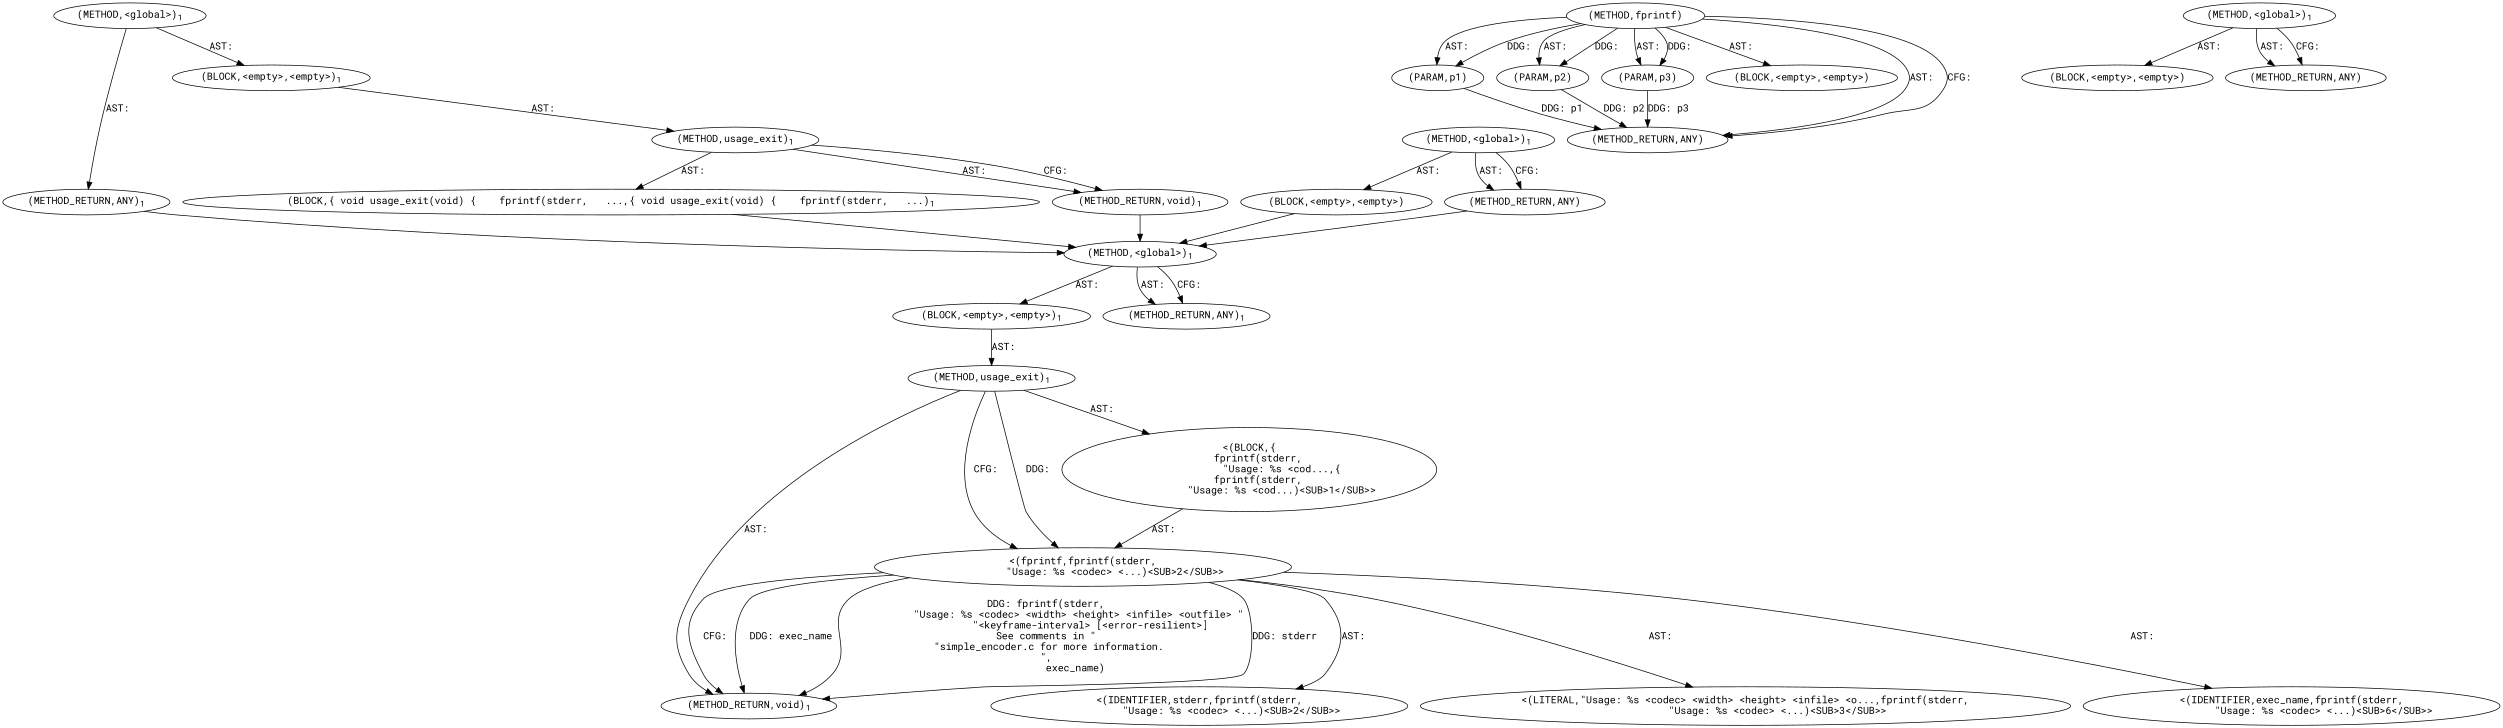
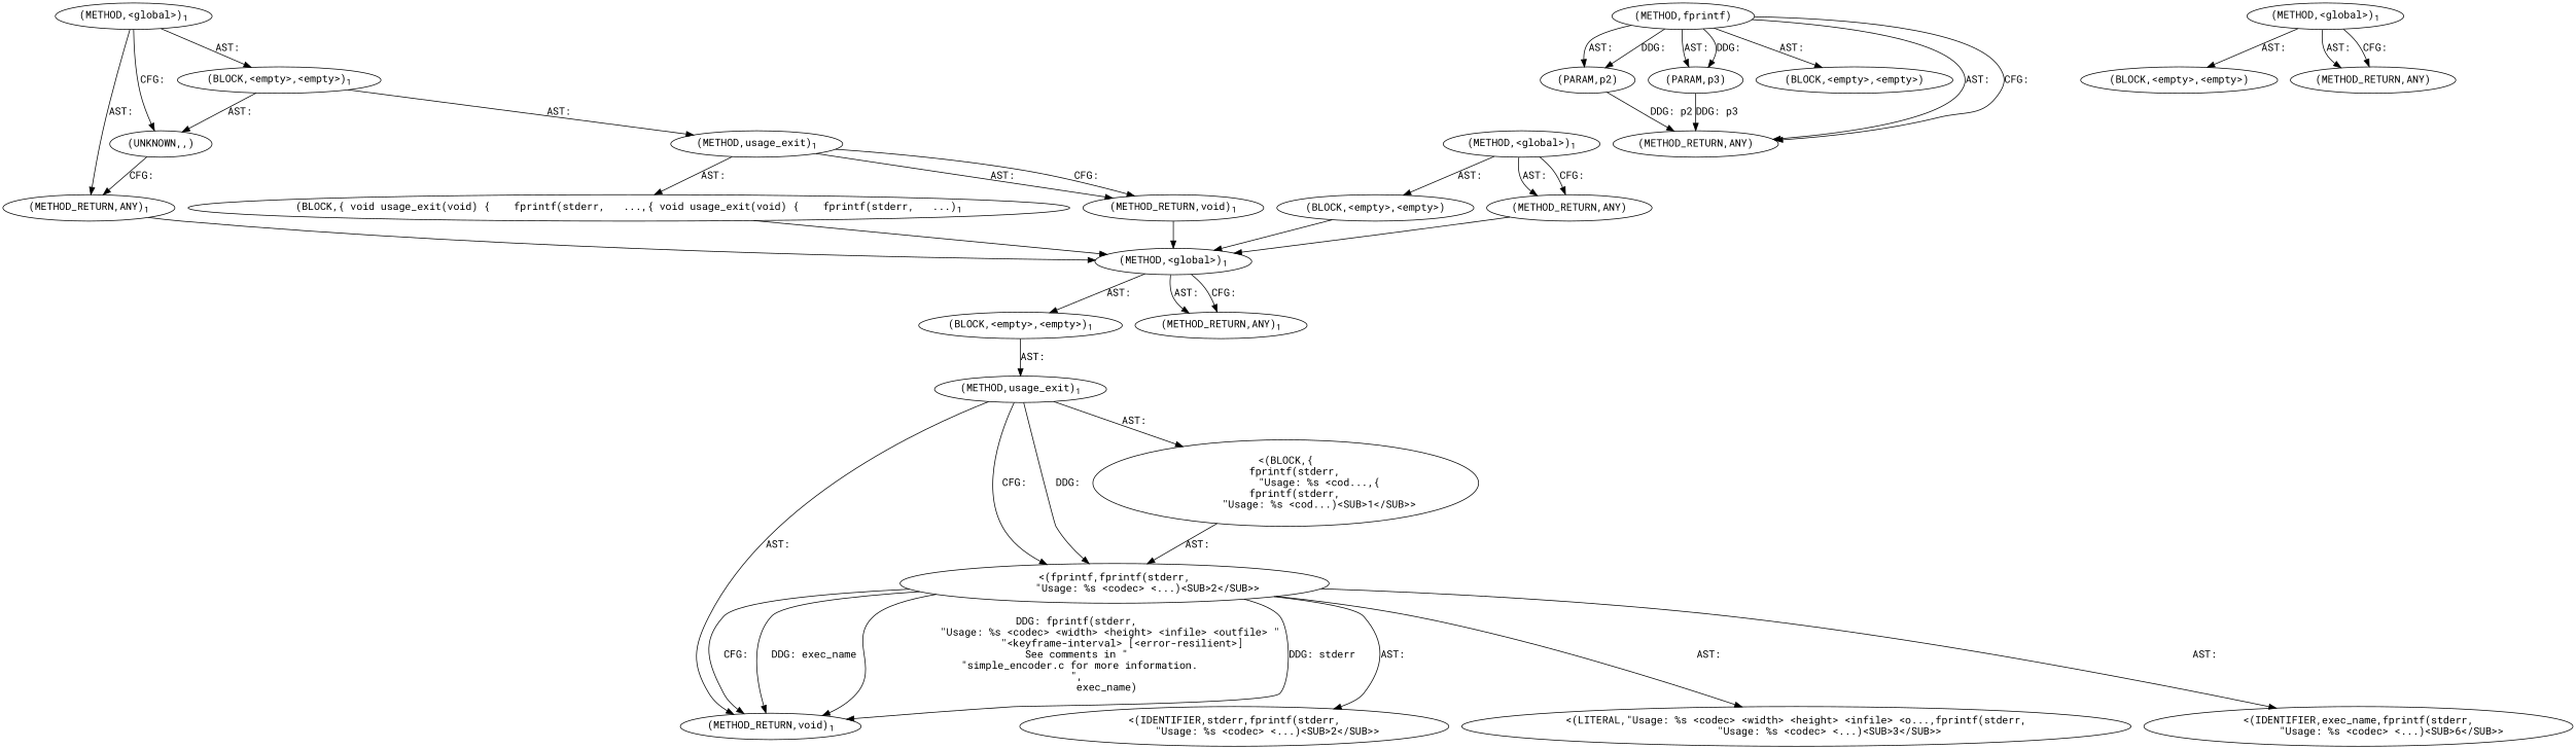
  digraph {
    fontname="Roboto Mono"
    node [fontname="Roboto Mono"]
    edge [fontname="Roboto Mono"]
    n1 [label=<(METHOD,&lt;global&gt;)<SUB>1</SUB>>]
    n2 [label=<(BLOCK,&lt;empty&gt;,&lt;empty&gt;)<SUB>1</SUB>>]
    n3 [label=<(METHOD_RETURN,ANY)<SUB>1</SUB>>]
    n4 [label=<(METHOD,usage_exit)<SUB>1</SUB>>]
    n5 [label="<(BLOCK,{\n   fprintf(stderr,\n           &quot;Usage: %s &lt;cod...,{\n   fprintf(stderr,\n           &quot;Usage: %s &lt;cod...)<SUB>1</SUB>>"]
    n6 [label="<(fprintf,fprintf(stderr,\n           &quot;Usage: %s &lt;codec&gt; &lt;...)<SUB>2</SUB>>"]
    n7 [label=<(METHOD_RETURN,void)<SUB>1</SUB>>]
    n8 [label="<(IDENTIFIER,stderr,fprintf(stderr,\n           &quot;Usage: %s &lt;codec&gt; &lt;...)<SUB>2</SUB>>"]
    n9 [label="<(LITERAL,&quot;Usage: %s &lt;codec&gt; &lt;width&gt; &lt;height&gt; &lt;infile&gt; &lt;o...,fprintf(stderr,\n           &quot;Usage: %s &lt;codec&gt; &lt;...)<SUB>3</SUB>>"]
    n10 [label="<(IDENTIFIER,exec_name,fprintf(stderr,\n           &quot;Usage: %s &lt;codec&gt; &lt;...)<SUB>6</SUB>>"]
    n11 [label=<(METHOD,fprintf)>]
-   n12 [label=<(PARAM,p1)>]
    n13 [label=<(PARAM,p2)>]
    n14 [label=<(PARAM,p3)>]
    n15 [label=<(BLOCK,&lt;empty&gt;,&lt;empty&gt;)>]
    n16 [label=<(METHOD_RETURN,ANY)>]
    n17 [label=<(METHOD,&lt;global&gt;)<SUB>1</SUB>>]
    n18 [label=<(BLOCK,&lt;empty&gt;,&lt;empty&gt;)>]
    n19 [label=<(METHOD_RETURN,ANY)>]
    n20 [label=<(METHOD,&lt;global&gt;)<SUB>1</SUB>>]
    n21 [label=<(BLOCK,&lt;empty&gt;,&lt;empty&gt;)<SUB>1</SUB>>]
+   n22 [label=<(UNKNOWN,,)>]
    n23 [label=<(METHOD_RETURN,ANY)<SUB>1</SUB>>]
    n24 [label=<(METHOD,usage_exit)<SUB>1</SUB>>]
    n25 [label=<(BLOCK,{ void usage_exit(void) {    fprintf(stderr,   ...,{ void usage_exit(void) {    fprintf(stderr,   ...)<SUB>1</SUB>>]
    n26 [label=<(METHOD_RETURN,void)<SUB>1</SUB>>]
    n27 [label=<(METHOD,&lt;global&gt;)<SUB>1</SUB>>]
    n28 [label=<(BLOCK,&lt;empty&gt;,&lt;empty&gt;)>]
    n29 [label=<(METHOD_RETURN,ANY)>]
    n1 -> n2 [label="AST: "]
    n1 -> n3 [label="AST: "]
    n1 -> n3 [label="CFG: "]
    n2 -> n4 [label="AST: "]
    n4 -> n5 [label="AST: "]
    n4 -> n6 [label="CFG: "]
    n4 -> n6 [label="DDG: "]
    n4 -> n7 [label="AST: "]
    n5 -> n6 [label="AST: "]
    n6 -> n7 [label="CFG: "]
    n6 -> n7 [label="DDG: exec_name"]
    n6 -> n7 [label="DDG: fprintf(stderr,\n           &quot;Usage: %s &lt;codec&gt; &lt;width&gt; &lt;height&gt; &lt;infile&gt; &lt;outfile&gt; &quot;\n               &quot;&lt;keyframe-interval&gt; [&lt;error-resilient&gt;]\nSee comments in &quot;\n &quot;simple_encoder.c for more information.\n&quot;,\n          exec_name)"]
    n6 -> n7 [label="DDG: stderr"]
    n6 -> n8 [label="AST: "]
    n6 -> n9 [label="AST: "]
    n6 -> n10 [label="AST: "]
-   n11 -> n12 [label="AST: "]
-   n11 -> n12 [label="DDG: "]
    n11 -> n13 [label="AST: "]
    n11 -> n13 [label="DDG: "]
    n11 -> n14 [label="AST: "]
    n11 -> n14 [label="DDG: "]
    n11 -> n15 [label="AST: "]
    n11 -> n16 [label="AST: "]
    n11 -> n16 [label="CFG: "]
-   n12 -> n16 [label="DDG: p1"]
    n13 -> n16 [label="DDG: p2"]
    n14 -> n16 [label="DDG: p3"]
    n17 -> n18 [label="AST: "]
    n17 -> n19 [label="AST: "]
    n17 -> n19 [label="CFG: "]
    n20 -> n21 [label="AST: "]
+   n20 -> n22 [label="CFG: "]
    n20 -> n23 [label="AST: "]
+   n21 -> n22 [label="AST: "]
    n21 -> n24 [label="AST: "]
+   n22 -> n23 [label="CFG: "]
    n23 -> n1
    n24 -> n25 [label="AST: "]
    n24 -> n26 [label="AST: "]
    n24 -> n26 [label="CFG: "]
    n25 -> n1
    n26 -> n1
    n27 -> n28 [label="AST: "]
    n27 -> n29 [label="AST: "]
    n27 -> n29 [label="CFG: "]
    n28 -> n1
    n29 -> n1
  }
